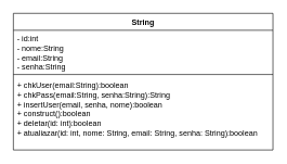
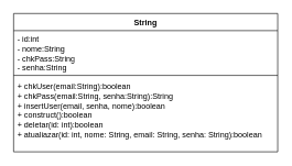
  <mxCell id="0" />
  <mxCell id="1" parent="0" />
  <mxCell id="2" value="String" style="swimlane;fontStyle=1;align=center;verticalAlign=top;childLayout=stackLayout;horizontal=1;startSize=26;horizontalStack=0;resizeParent=1;resizeParentMax=0;resizeLast=0;collapsible=1;marginBottom=0;whiteSpace=wrap;html=1;" parent="1" vertex="1"><mxGeometry x="20" y="20" width="400" height="210" as="geometry" /></mxCell>
- <mxCell id="3" value="- id:int&lt;div&gt;- nome:String&lt;/div&gt;&lt;div&gt;- email:String&lt;/div&gt;&lt;div&gt;- senha:String&lt;/div&gt;" style="text;strokeColor=none;fillColor=none;align=left;verticalAlign=top;spacingLeft=4;spacingRight=4;overflow=hidden;rotatable=0;points=[[0,0.5],[1,0.5]];portConstraint=eastwest;whiteSpace=wrap;html=1;" parent="2" vertex="1"><mxGeometry y="26" width="400" height="64" as="geometry" /></mxCell>
+ <mxCell id="3" value="- id:int&lt;div&gt;- nome:String&lt;/div&gt;&lt;div&gt;- chkPass:String&lt;/div&gt;&lt;div&gt;- senha:String&lt;/div&gt;" style="text;strokeColor=none;fillColor=none;align=left;verticalAlign=top;spacingLeft=4;spacingRight=4;overflow=hidden;rotatable=0;points=[[0,0.5],[1,0.5]];portConstraint=eastwest;whiteSpace=wrap;html=1;" parent="2" vertex="1"><mxGeometry y="26" width="400" height="64" as="geometry" /></mxCell>
  <mxCell id="4" value="" style="line;strokeWidth=1;fillColor=none;align=left;verticalAlign=middle;spacingTop=-1;spacingLeft=3;spacingRight=3;rotatable=0;labelPosition=right;points=[];portConstraint=eastwest;strokeColor=inherit;" parent="2" vertex="1"><mxGeometry y="90" width="400" height="8" as="geometry" /></mxCell>
  <mxCell id="5" value="+ chkUser(email:String):boolean&lt;div&gt;+ chkPass(email:String, senha:String):String&lt;/div&gt;&lt;div&gt;+ insertUser(email, senha, nome):boolean&lt;/div&gt;&lt;div&gt;+ construct():boolean&lt;/div&gt;&lt;div&gt;+ deletar(id: int):boolean&lt;/div&gt;&lt;div&gt;+ atualiazar(id: int, nome: String, email&lt;span style=&quot;background-color: transparent; color: light-dark(rgb(0, 0, 0), rgb(255, 255, 255));&quot;&gt;: String, senha&lt;/span&gt;&lt;span style=&quot;background-color: transparent; color: light-dark(rgb(0, 0, 0), rgb(255, 255, 255));&quot;&gt;: String&lt;/span&gt;&lt;span style=&quot;background-color: transparent; color: light-dark(rgb(0, 0, 0), rgb(255, 255, 255));&quot;&gt;):boolean&lt;/span&gt;&lt;/div&gt;&lt;div&gt;&lt;br&gt;&lt;/div&gt;" style="text;strokeColor=none;fillColor=none;align=left;verticalAlign=top;spacingLeft=4;spacingRight=4;overflow=hidden;rotatable=0;points=[[0,0.5],[1,0.5]];portConstraint=eastwest;whiteSpace=wrap;html=1;" parent="2" vertex="1"><mxGeometry y="98" width="400" height="112" as="geometry" /></mxCell>
